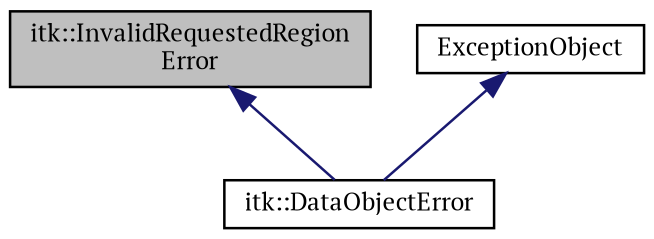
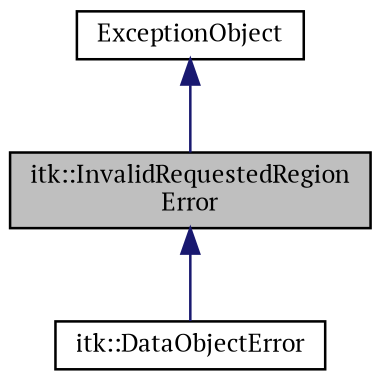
  digraph {
    fontname="PT Serif"
    node [color=black fillcolor=white fontname="PT Serif" fontsize=10 shape=record style=filled]
    edge [color=midnightblue dir=back fontname="PT Serif" fontsize=10 labelfontname=Helvetica labelfontsize=10 style=solid]
    n1 [fillcolor=grey75 fontcolor=black height=0.2 label="itk::InvalidRequestedRegion\lError" width=0.4]
    n2 [height=0.2 label="itk::DataObjectError" width=0.4]
    n3 [height=0.2 label=ExceptionObject width=0.4]
    n1 -> n2
-   n3 -> n2
+   n3 -> n1
  }
